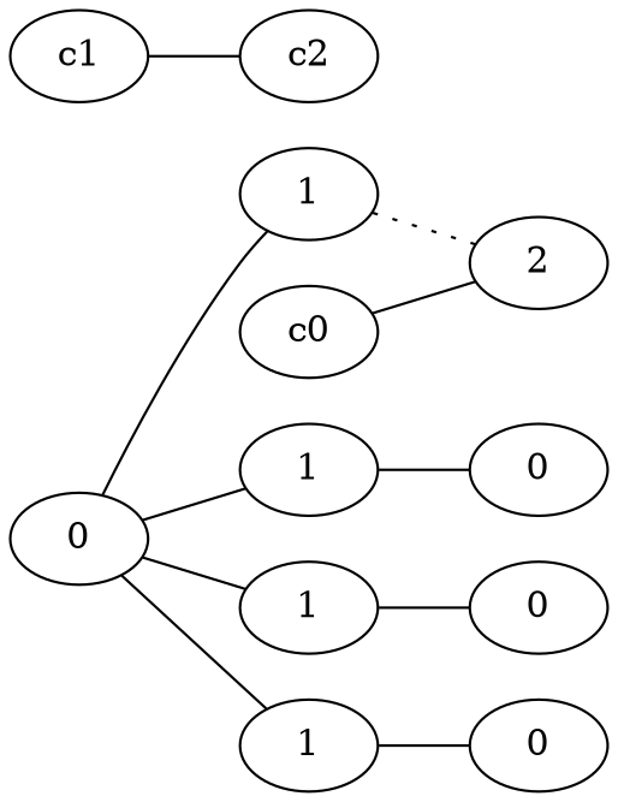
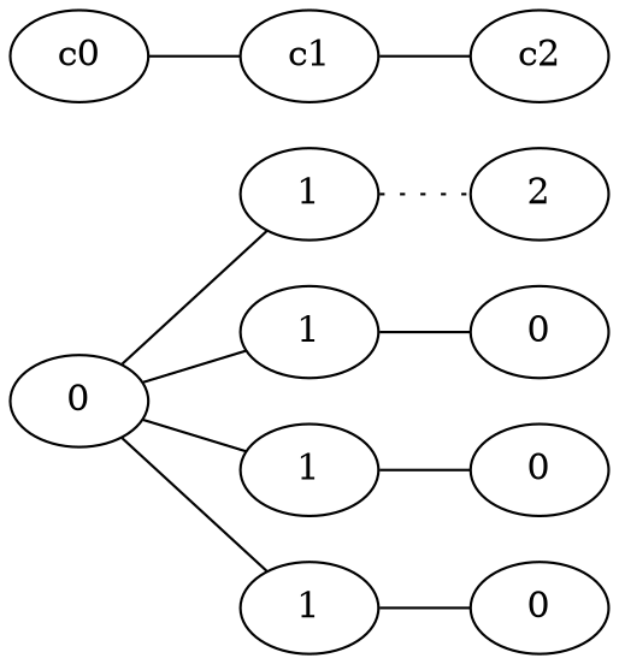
  graph {
    rankdir=LR
    n1 [label=0]
    n2 [label=1]
    n3 [label=1]
    n4 [label=1]
    n5 [label=1]
    n6 [label=2]
    n7 [label=0]
    n8 [label=0]
    n9 [label=0]
    c0
    c1
    c2
    n1 -- n2
    n1 -- n3
    n1 -- n4
    n1 -- n5
    n2 -- n6 [style=dotted]
    n3 -- n7
    n4 -- n8
    n5 -- n9
-   c0 -- n6
+   c0 -- c1
    c1 -- c2 [style=solid]
  }
